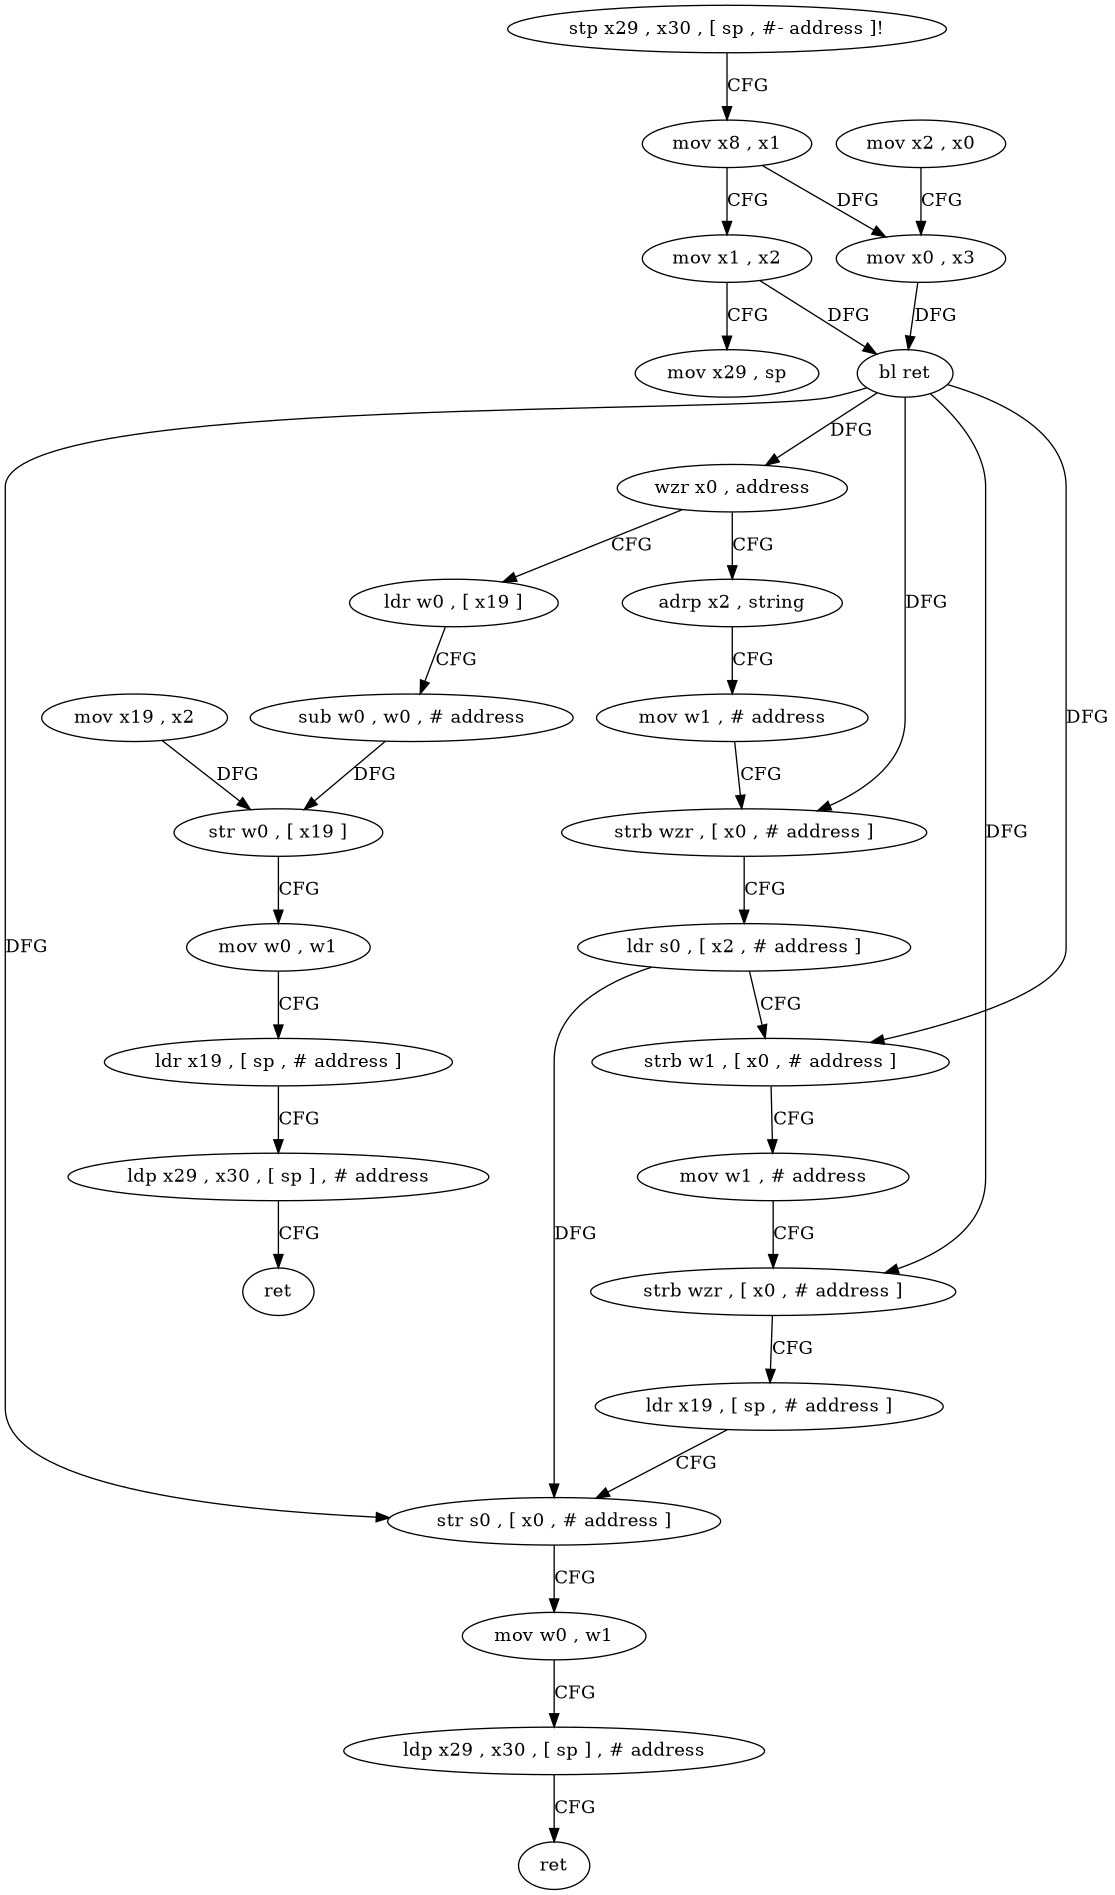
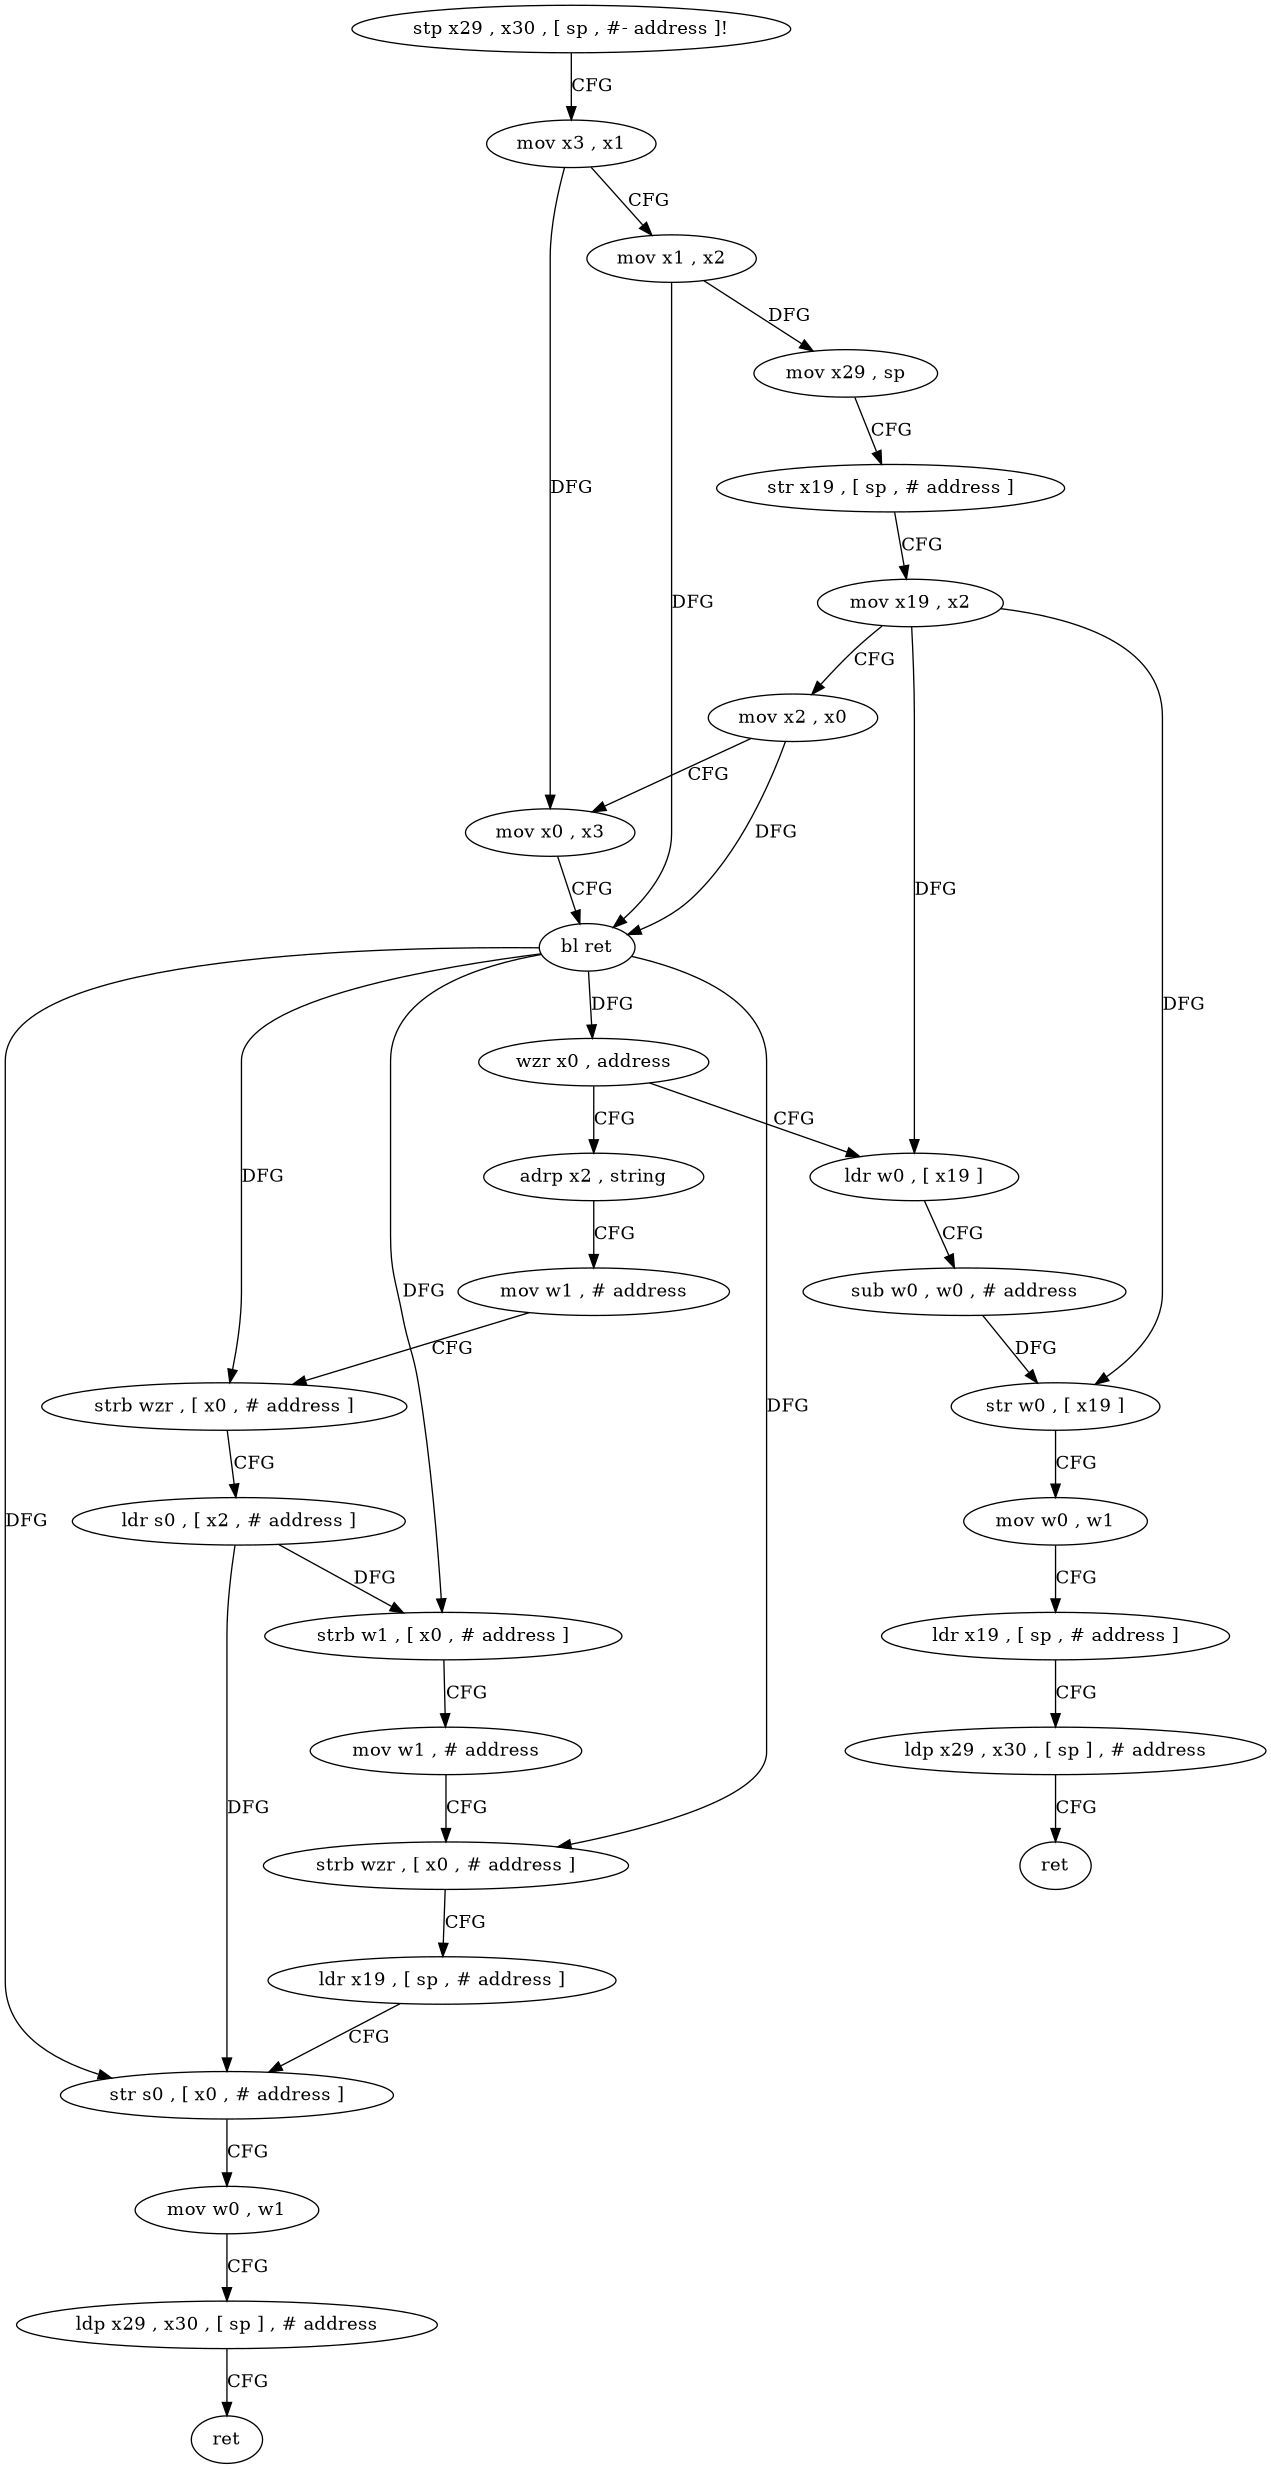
  digraph {
    n1 [label="stp x29 , x30 , [ sp , #- address ]!"]
-   n2 [label="mov x8 , x1"]
+   n2 [label="mov x3 , x1"]
    n3 [label="mov x1 , x2"]
    n4 [label="mov x0 , x3"]
    n5 [label="mov x29 , sp"]
    n6 [label="bl ret"]
+   n7 [label="str x19 , [ sp , # address ]"]
    n8 [label="wzr x0 , address"]
    n9 [label="strb wzr , [ x0 , # address ]"]
    n10 [label="strb w1 , [ x0 , # address ]"]
    n11 [label="strb wzr , [ x0 , # address ]"]
    n12 [label="str s0 , [ x0 , # address ]"]
    n13 [label="mov x19 , x2"]
    n14 [label="mov x2 , x0"]
    n15 [label="ldr w0 , [ x19 ]"]
    n16 [label="str w0 , [ x19 ]"]
    n17 [label="sub w0 , w0 , # address"]
    n18 [label="mov w0 , w1"]
    n19 [label="adrp x2 , string"]
    n20 [label="ldr s0 , [ x2 , # address ]"]
    n21 [label="mov w1 , # address"]
    n22 [label="ldr x19 , [ sp , # address ]"]
    n23 [label="mov w0 , w1"]
    n24 [label="mov w1 , # address"]
    n25 [label="ldr x19 , [ sp , # address ]"]
    n26 [label="ldp x29 , x30 , [ sp ] , # address"]
    n27 [label=ret]
    n28 [label="ldp x29 , x30 , [ sp ] , # address"]
    n29 [label=ret]
    n1 -> n2 [label=CFG]
    n2 -> n3 [label=CFG]
    n2 -> n4 [label=DFG]
-   n3 -> n5 [label=CFG]
+   n3 -> n5 [label=DFG]
    n3 -> n6 [label=DFG]
-   n4 -> n6 [label=DFG]
+   n4 -> n6 [label=CFG]
+   n5 -> n7 [label=CFG]
    n6 -> n8 [label=DFG]
    n6 -> n9 [label=DFG]
    n6 -> n10 [label=DFG]
    n6 -> n11 [label=DFG]
    n6 -> n12 [label=DFG]
+   n7 -> n13 [label=CFG]
    n8 -> n15 [label=CFG]
    n8 -> n19 [label=CFG]
    n9 -> n20 [label=CFG]
    n10 -> n21 [label=CFG]
    n11 -> n22 [label=CFG]
    n12 -> n23 [label=CFG]
+   n13 -> n14 [label=CFG]
+   n13 -> n15 [label=DFG]
    n13 -> n16 [label=DFG]
    n14 -> n4 [label=CFG]
+   n14 -> n6 [label=DFG]
    n15 -> n17 [label=CFG]
    n16 -> n18 [label=CFG]
    n17 -> n16 [label=DFG]
    n18 -> n25 [label=CFG]
    n19 -> n24 [label=CFG]
-   n20 -> n10 [label=CFG]
+   n20 -> n10 [label=DFG]
    n20 -> n12 [label=DFG]
    n21 -> n11 [label=CFG]
    n22 -> n12 [label=CFG]
    n23 -> n28 [label=CFG]
    n24 -> n9 [label=CFG]
    n25 -> n26 [label=CFG]
    n26 -> n27 [label=CFG]
    n28 -> n29 [label=CFG]
  }
